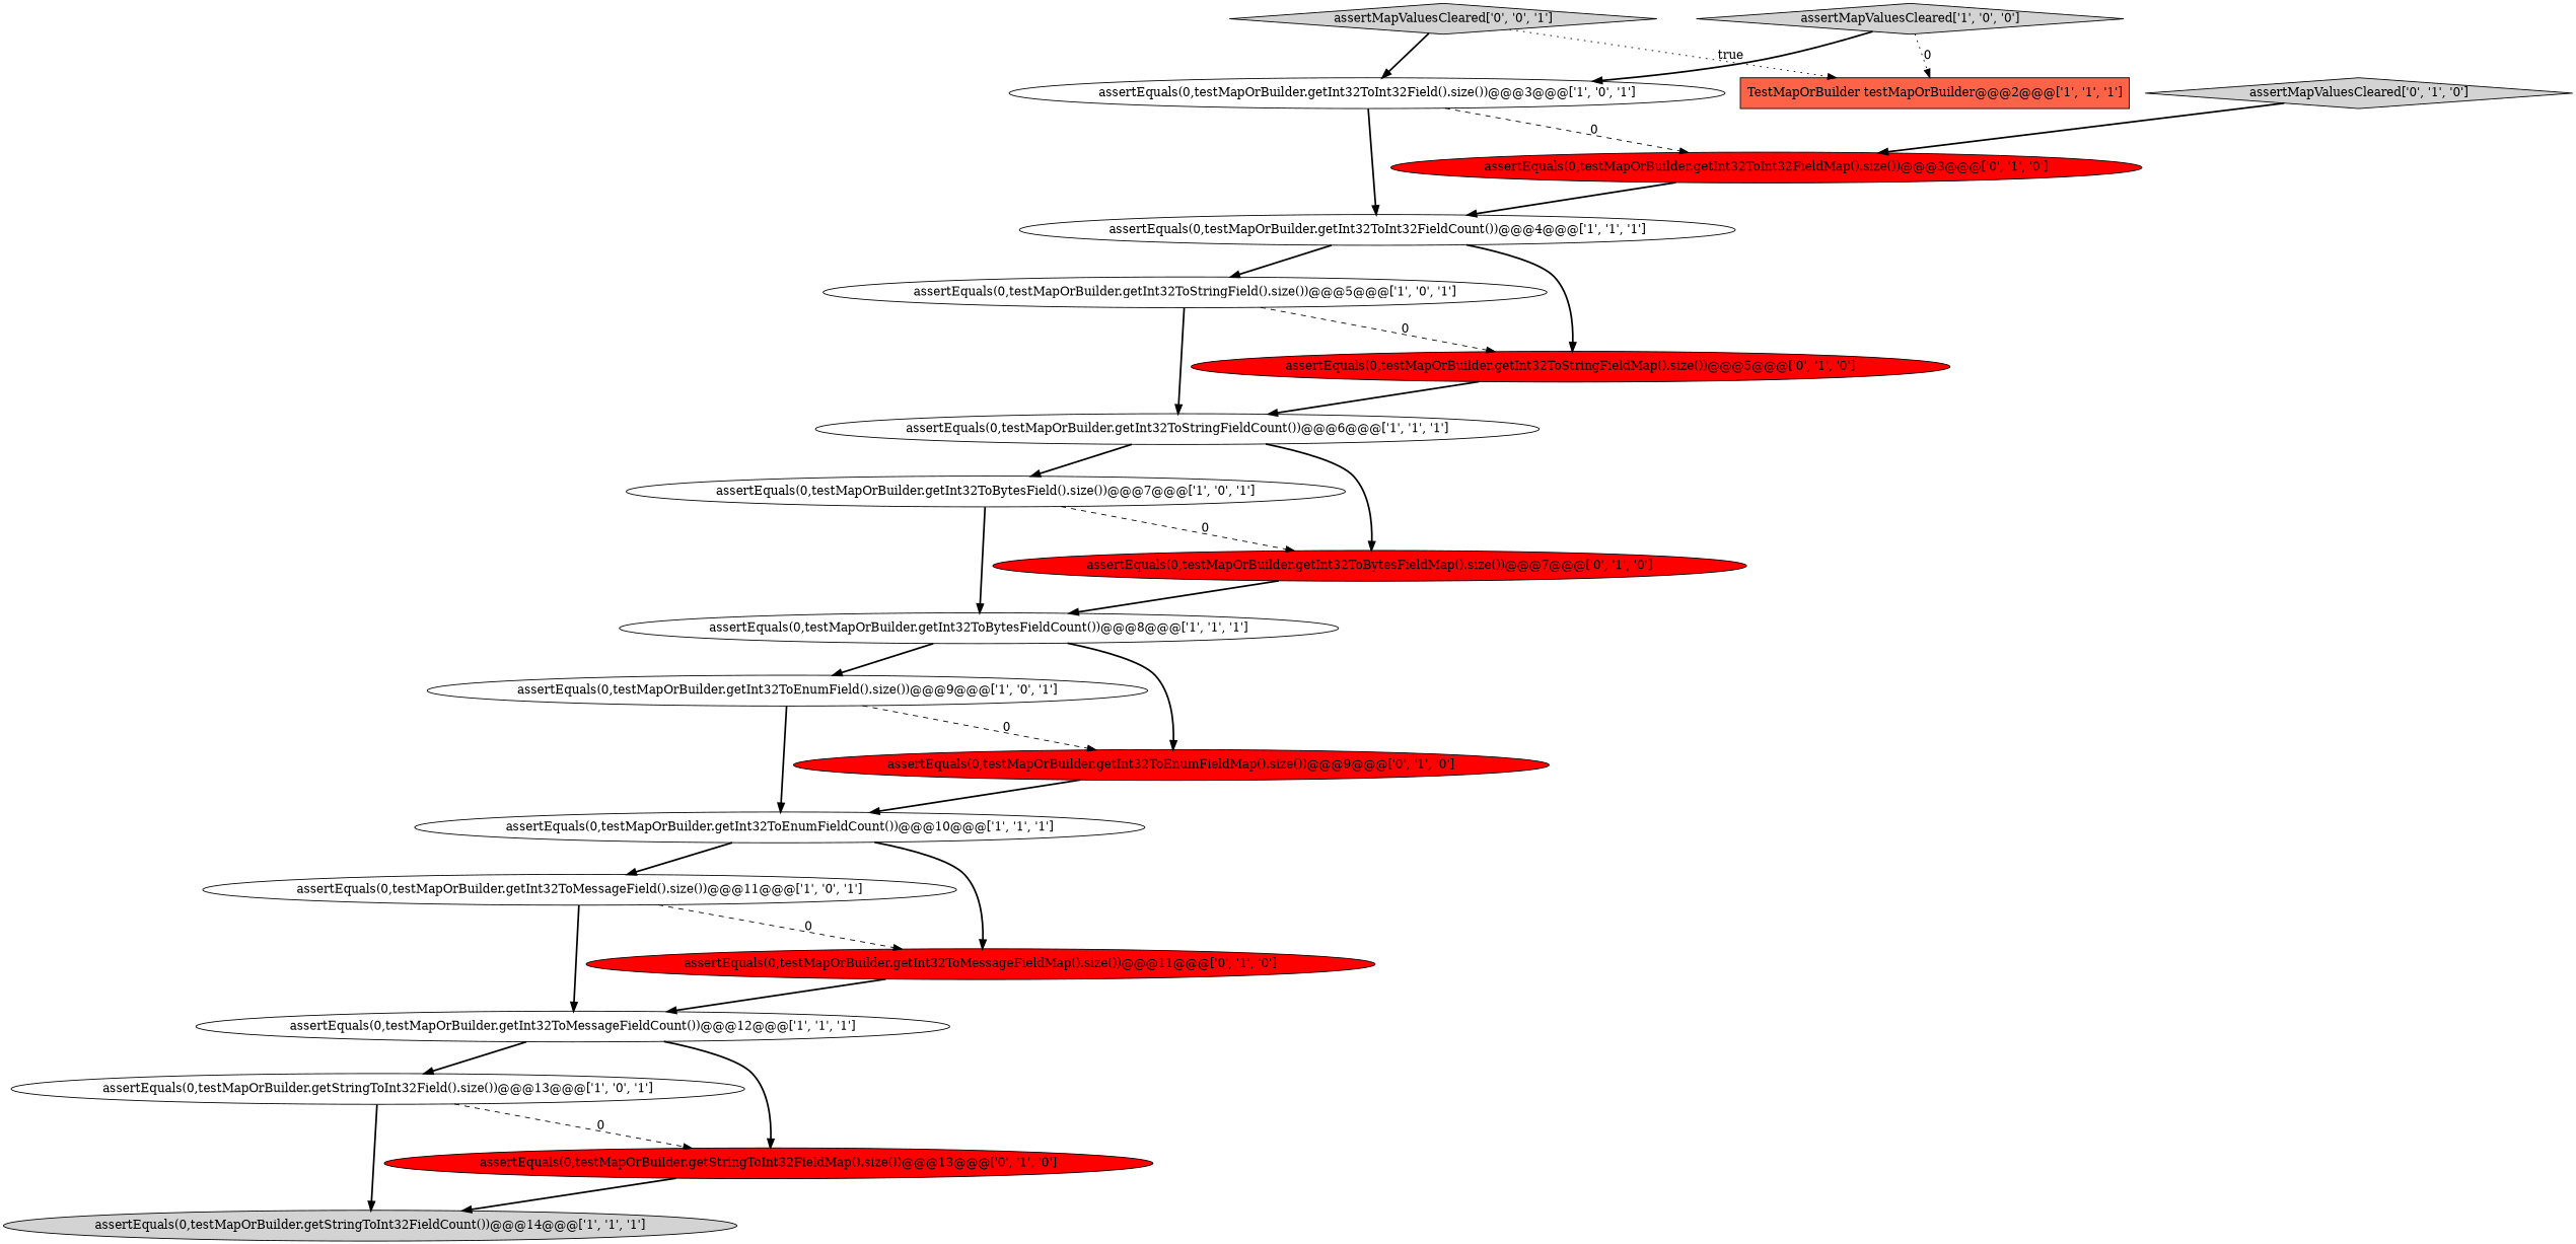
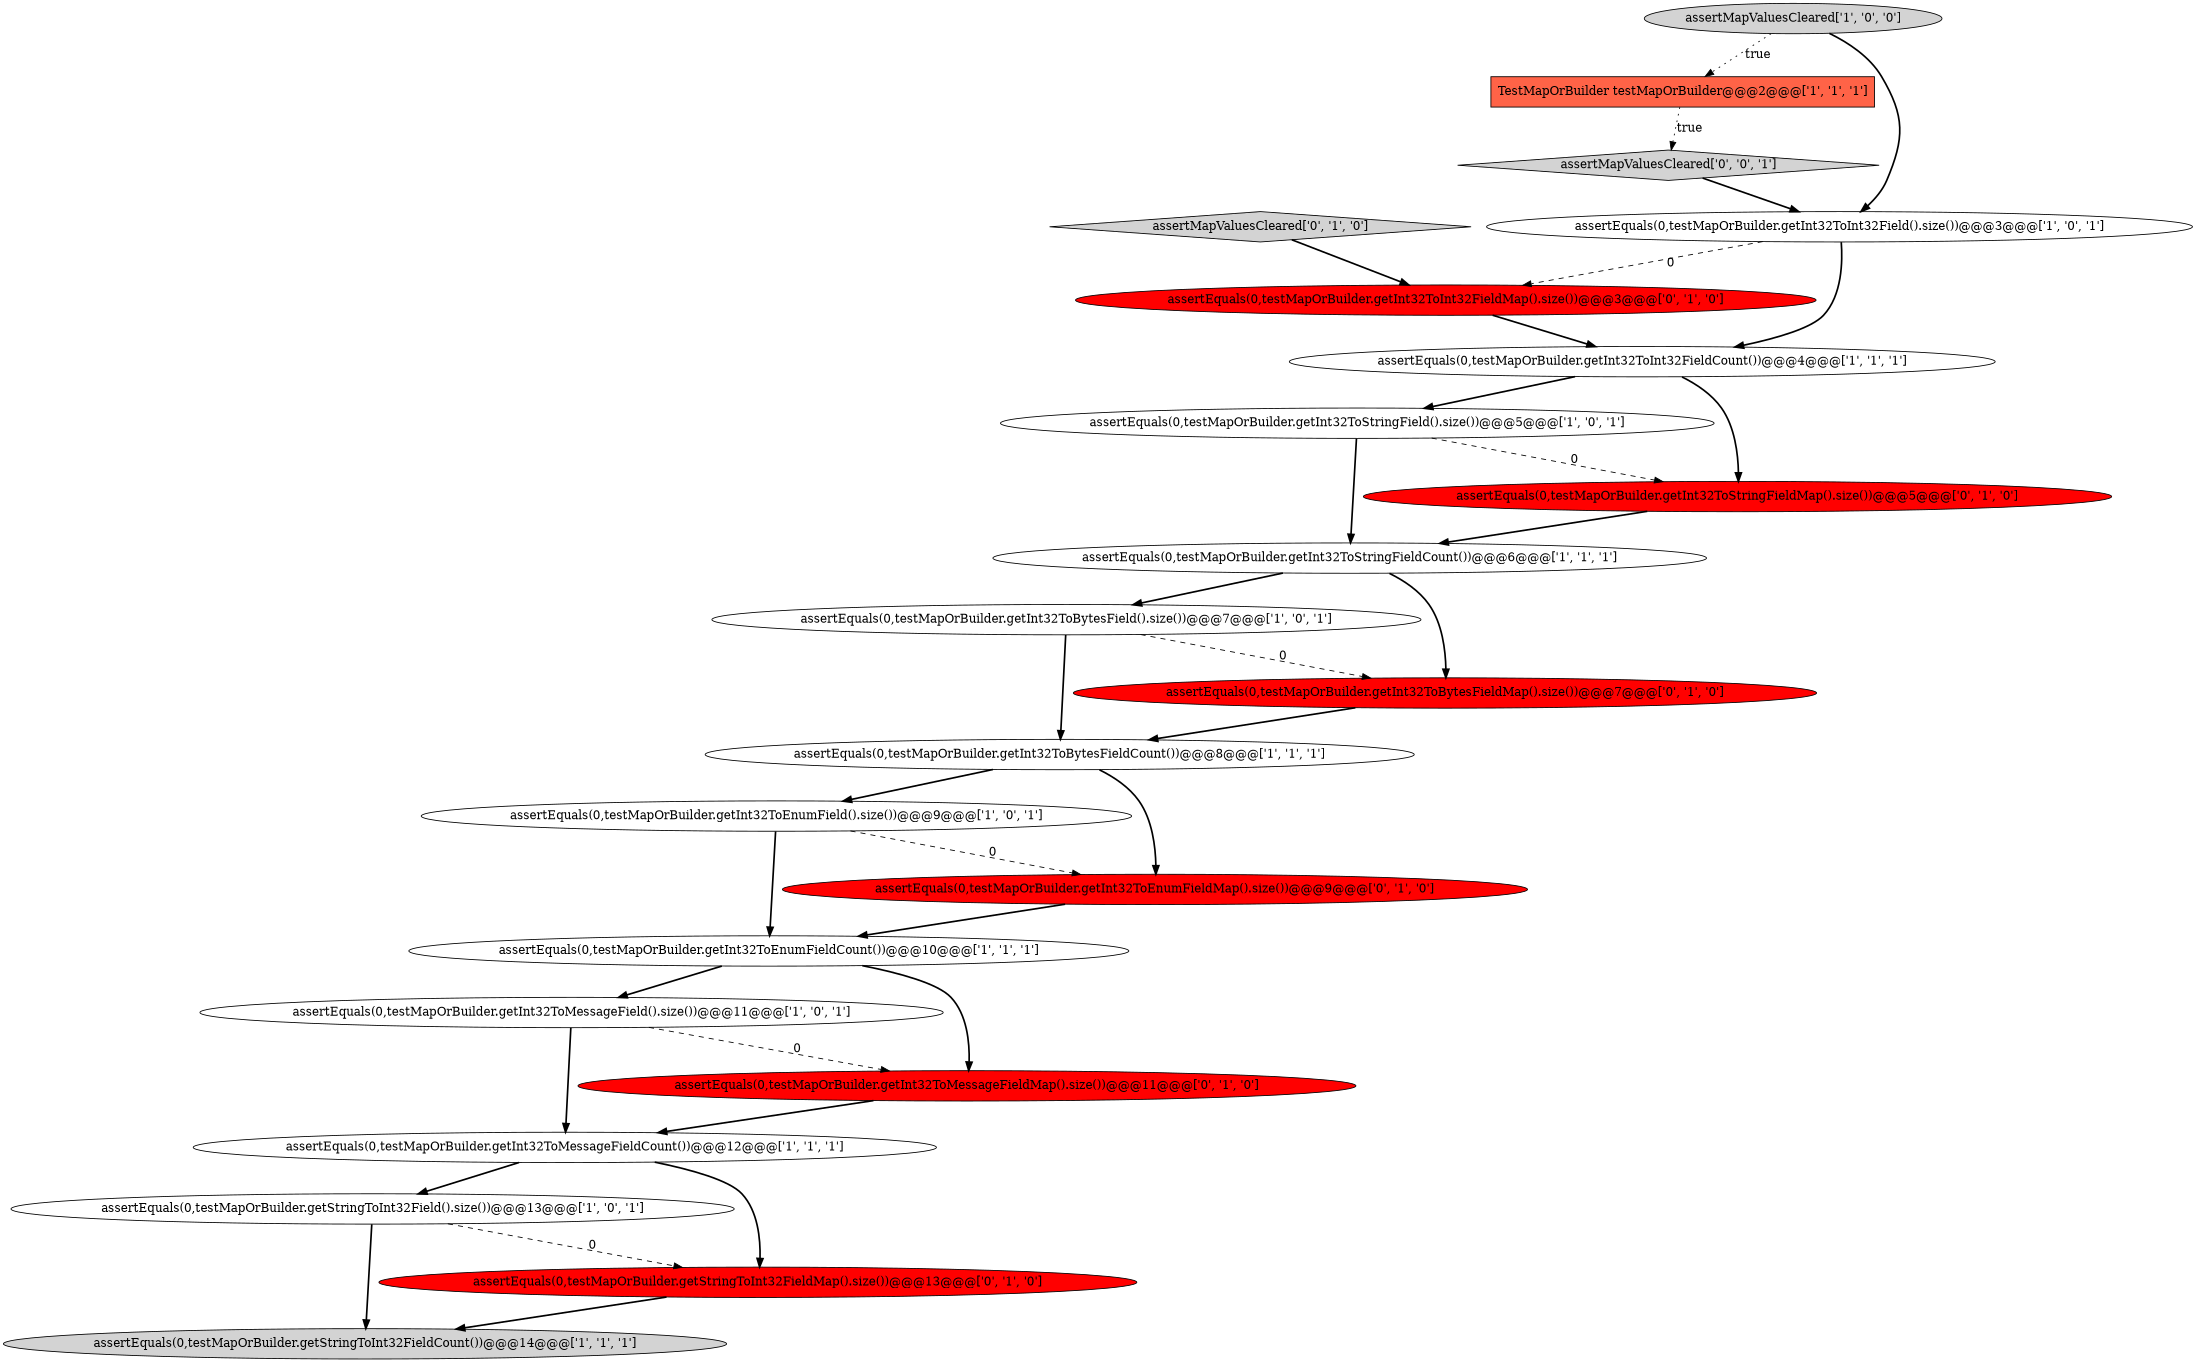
  digraph {
    node [fillcolor=white shape=ellipse style=filled]
    edge [style=bold]
    n1 [label="assertEquals(0,testMapOrBuilder.getInt32ToMessageFieldCount())@@@12@@@['1', '1', '1']"]
    n2 [label="assertEquals(0,testMapOrBuilder.getStringToInt32Field().size())@@@13@@@['1', '0', '1']"]
    n3 [fillcolor=red label="assertEquals(0,testMapOrBuilder.getStringToInt32FieldMap().size())@@@13@@@['0', '1', '0']"]
    n4 [fillcolor=lightgray label="assertEquals(0,testMapOrBuilder.getStringToInt32FieldCount())@@@14@@@['1', '1', '1']"]
    n5 [label="assertEquals(0,testMapOrBuilder.getInt32ToStringField().size())@@@5@@@['1', '0', '1']"]
    n6 [fillcolor=red label="assertEquals(0,testMapOrBuilder.getInt32ToStringFieldMap().size())@@@5@@@['0', '1', '0']"]
    n7 [label="assertEquals(0,testMapOrBuilder.getInt32ToStringFieldCount())@@@6@@@['1', '1', '1']"]
    n8 [label="assertEquals(0,testMapOrBuilder.getInt32ToBytesField().size())@@@7@@@['1', '0', '1']"]
    n9 [fillcolor=red label="assertEquals(0,testMapOrBuilder.getInt32ToBytesFieldMap().size())@@@7@@@['0', '1', '0']"]
    n10 [label="assertEquals(0,testMapOrBuilder.getInt32ToInt32FieldCount())@@@4@@@['1', '1', '1']"]
    n11 [label="assertEquals(0,testMapOrBuilder.getInt32ToEnumField().size())@@@9@@@['1', '0', '1']"]
    n12 [label="assertEquals(0,testMapOrBuilder.getInt32ToEnumFieldCount())@@@10@@@['1', '1', '1']"]
    n13 [fillcolor=red label="assertEquals(0,testMapOrBuilder.getInt32ToEnumFieldMap().size())@@@9@@@['0', '1', '0']"]
    n14 [label="assertEquals(0,testMapOrBuilder.getInt32ToMessageField().size())@@@11@@@['1', '0', '1']"]
    n15 [fillcolor=red label="assertEquals(0,testMapOrBuilder.getInt32ToMessageFieldMap().size())@@@11@@@['0', '1', '0']"]
    n16 [label="assertEquals(0,testMapOrBuilder.getInt32ToBytesFieldCount())@@@8@@@['1', '1', '1']"]
    n17 [fillcolor=lightgray label="assertMapValuesCleared['0', '1', '0']" shape=diamond]
    n18 [fillcolor=red label="assertEquals(0,testMapOrBuilder.getInt32ToInt32FieldMap().size())@@@3@@@['0', '1', '0']"]
    n19 [fillcolor=tomato label="TestMapOrBuilder testMapOrBuilder@@@2@@@['1', '1', '1']" shape=box]
    n20 [label="assertEquals(0,testMapOrBuilder.getInt32ToInt32Field().size())@@@3@@@['1', '0', '1']"]
    n21 [fillcolor=lightgray label="assertMapValuesCleared['0', '0', '1']" shape=diamond]
-   n22 [fillcolor=lightgray label="assertMapValuesCleared['1', '0', '0']" shape=diamond]
+   n22 [fillcolor=lightgray label="assertMapValuesCleared['1', '0', '0']"]
    n1 -> n2
    n1 -> n3
    n2 -> n3 [label=0 style=dashed]
    n2 -> n4
    n3 -> n4
    n5 -> n6 [label=0 style=dashed]
    n5 -> n7
    n6 -> n7
    n7 -> n8
    n7 -> n9
    n8 -> n9 [label=0 style=dashed]
    n8 -> n16
    n9 -> n16
    n10 -> n5
    n10 -> n6
    n11 -> n12
    n11 -> n13 [label=0 style=dashed]
    n12 -> n14
    n12 -> n15
    n13 -> n12
    n14 -> n1
    n14 -> n15 [label=0 style=dashed]
    n15 -> n1
    n16 -> n11
    n16 -> n13
    n17 -> n18
    n18 -> n10
    n20 -> n10
    n20 -> n18 [label=0 style=dashed]
-   n21 -> n19 [label=true style=dotted]
+   n19 -> n21 [label=true style=dotted]
    n21 -> n20
-   n22 -> n19 [label=0 style=dotted]
+   n22 -> n19 [label=true style=dotted]
    n22 -> n20
  }
